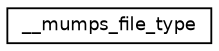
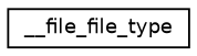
  digraph {
    rankdir=LR
-   n1 [color=black fillcolor=white fontname=Helvetica fontsize=10 height=0.2 label=__mumps_file_type shape=record style=filled width=0.4]
+   n1 [color=black fillcolor=white fontname=Helvetica fontsize=10 height=0.2 label=__file_file_type shape=record style=filled width=0.4]
  }
